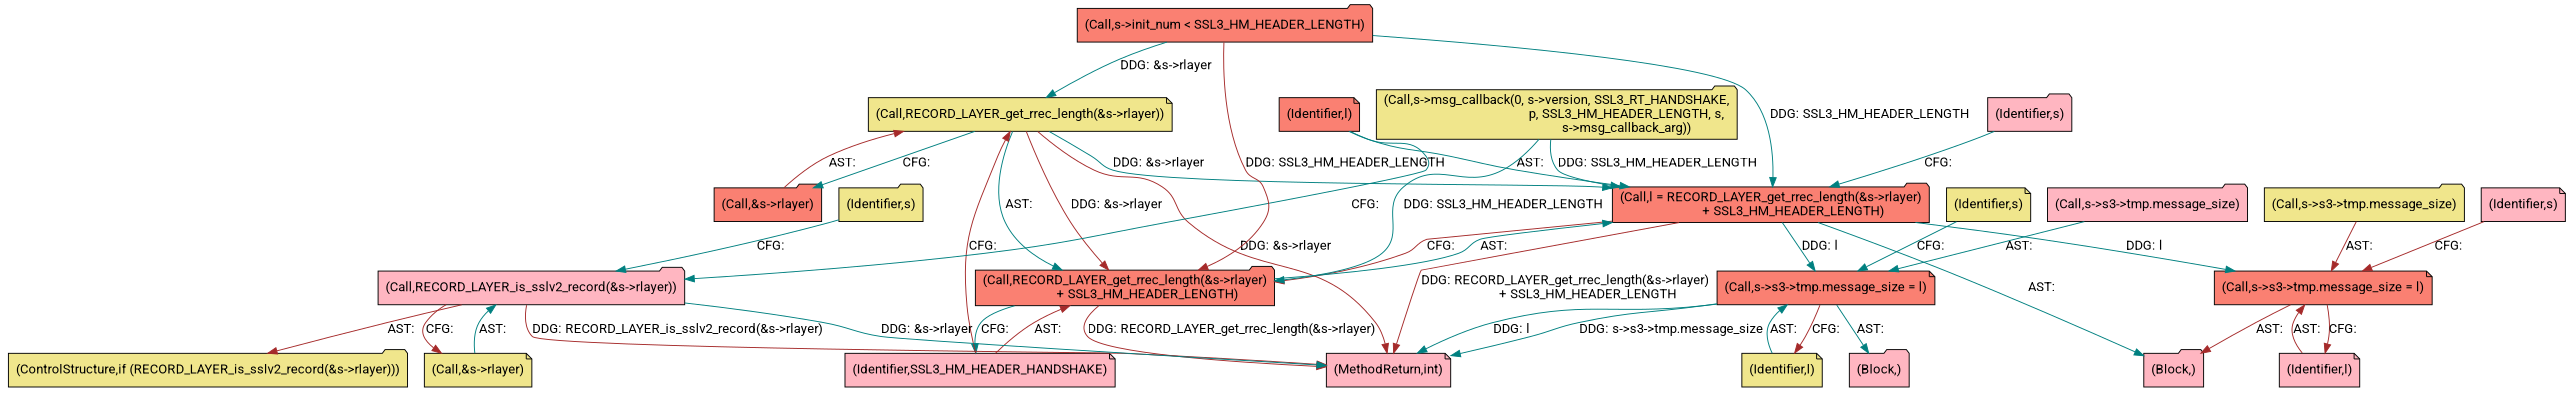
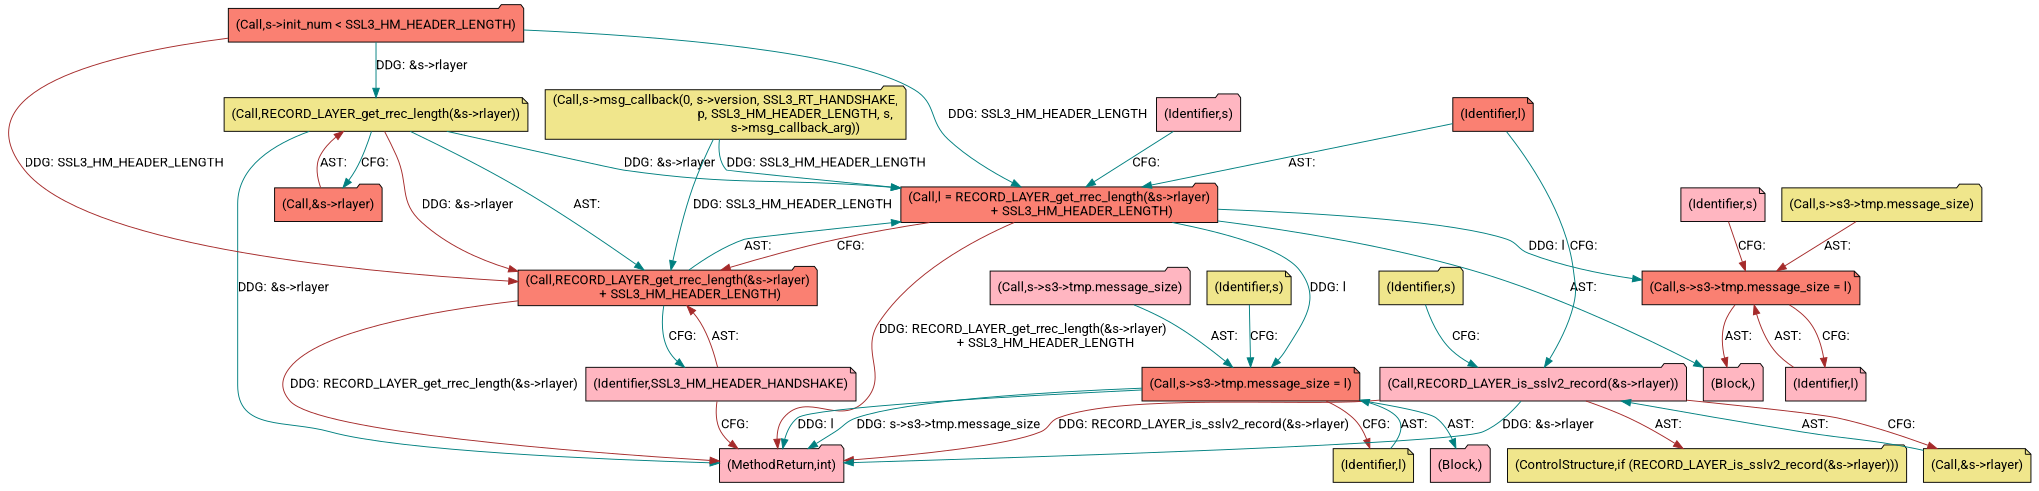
  digraph {
    fontname=Roboto
    node [fillcolor=lightpink fontname=Roboto shape=folder style=filled]
    edge [color=teal fontname=Roboto]
    n1 [fillcolor=khaki label="(Call,RECORD_LAYER_get_rrec_length(&s->rlayer))" shape=note]
    n2 [fillcolor=salmon label="(Call,l = RECORD_LAYER_get_rrec_length(&s->rlayer)\n             + SSL3_HM_HEADER_LENGTH)"]
    n3 [fillcolor=salmon label="(Call,RECORD_LAYER_get_rrec_length(&s->rlayer)\n             + SSL3_HM_HEADER_LENGTH)"]
    n4 [fillcolor=salmon label="(Call,&s->rlayer)"]
-   n5 [label="(MethodReturn,int)" shape=note]
+   n5 [label="(MethodReturn,int)"]
    n6 [fillcolor=salmon label="(Call,s->s3->tmp.message_size = l)" shape=note]
    n7 [fillcolor=salmon label="(Call,s->s3->tmp.message_size = l)" shape=note]
    n8 [label="(Block,)"]
    n9 [label="(Identifier,SSL3_HM_HEADER_HANDSHAKE)" shape=note]
    n10 [label="(Call,RECORD_LAYER_is_sslv2_record(&s->rlayer))"]
    n11 [fillcolor=khaki label="(Call,&s->rlayer)" shape=note]
    n12 [fillcolor=khaki label="(ControlStructure,if (RECORD_LAYER_is_sslv2_record(&s->rlayer)))"]
    n13 [label="(Identifier,l)" shape=note]
    n14 [label="(Block,)"]
    n15 [fillcolor=khaki label="(Identifier,l)" shape=note]
    n16 [fillcolor=khaki label="(Identifier,s)"]
    n17 [label="(Identifier,s)"]
    n18 [label="(Call,s->s3->tmp.message_size)"]
    n19 [fillcolor=salmon label="(Identifier,l)" shape=note]
    n20 [fillcolor=khaki label="(Call,s->msg_callback(0, s->version, SSL3_RT_HANDSHAKE,\n                                        p, SSL3_HM_HEADER_LENGTH, s,\n                                        s->msg_callback_arg))"]
    n21 [fillcolor=khaki label="(Call,s->s3->tmp.message_size)"]
    n22 [fillcolor=salmon label="(Call,s->init_num < SSL3_HM_HEADER_LENGTH)"]
    n23 [label="(Identifier,s)" shape=note]
    n24 [fillcolor=khaki label="(Identifier,s)" shape=note]
    n1 -> n2 [label="DDG: &s->rlayer"]
    n1 -> n3 [label="AST: "]
    n1 -> n3 [color=brown label="DDG: &s->rlayer"]
    n1 -> n4 [label="CFG: "]
-   n1 -> n5 [color=brown label="DDG: &s->rlayer"]
+   n1 -> n5 [label="DDG: &s->rlayer"]
    n2 -> n3 [color=brown label="CFG: "]
    n2 -> n5 [color=brown label="DDG: RECORD_LAYER_get_rrec_length(&s->rlayer)\n             + SSL3_HM_HEADER_LENGTH"]
    n2 -> n6 [label="DDG: l"]
    n2 -> n7 [label="DDG: l"]
    n2 -> n8 [label="AST: "]
    n3 -> n2 [label="AST: "]
    n3 -> n5 [color=brown label="DDG: RECORD_LAYER_get_rrec_length(&s->rlayer)"]
    n3 -> n9 [label="CFG: "]
    n4 -> n1 [color=brown label="AST: "]
    n6 -> n8 [color=brown label="AST: "]
    n6 -> n13 [color=brown label="CFG: "]
    n7 -> n5 [label="DDG: l"]
    n7 -> n5 [label="DDG: s->s3->tmp.message_size"]
    n7 -> n14 [label="AST: "]
    n7 -> n15 [color=brown label="CFG: "]
-   n9 -> n1 [color=brown label="CFG: "]
+   n9 -> n5 [color=brown label="CFG: "]
    n9 -> n3 [color=brown label="AST: "]
    n10 -> n5 [color=brown label="DDG: RECORD_LAYER_is_sslv2_record(&s->rlayer)"]
    n10 -> n5 [label="DDG: &s->rlayer"]
    n10 -> n11 [color=brown label="CFG: "]
    n10 -> n12 [color=brown label="AST: "]
    n11 -> n10 [label="AST: "]
    n13 -> n6 [color=brown label="AST: "]
    n15 -> n7 [label="AST: "]
    n16 -> n10 [label="CFG: "]
    n17 -> n2 [label="CFG: "]
    n18 -> n7 [label="AST: "]
    n19 -> n2 [label="AST: "]
    n19 -> n10 [label="CFG: "]
    n20 -> n2 [label="DDG: SSL3_HM_HEADER_LENGTH"]
    n20 -> n3 [label="DDG: SSL3_HM_HEADER_LENGTH"]
    n21 -> n6 [color=brown label="AST: "]
    n22 -> n1 [label="DDG: &s->rlayer"]
    n22 -> n2 [label="DDG: SSL3_HM_HEADER_LENGTH"]
    n22 -> n3 [color=brown label="DDG: SSL3_HM_HEADER_LENGTH"]
    n23 -> n6 [color=brown label="CFG: "]
    n24 -> n7 [label="CFG: "]
  }
